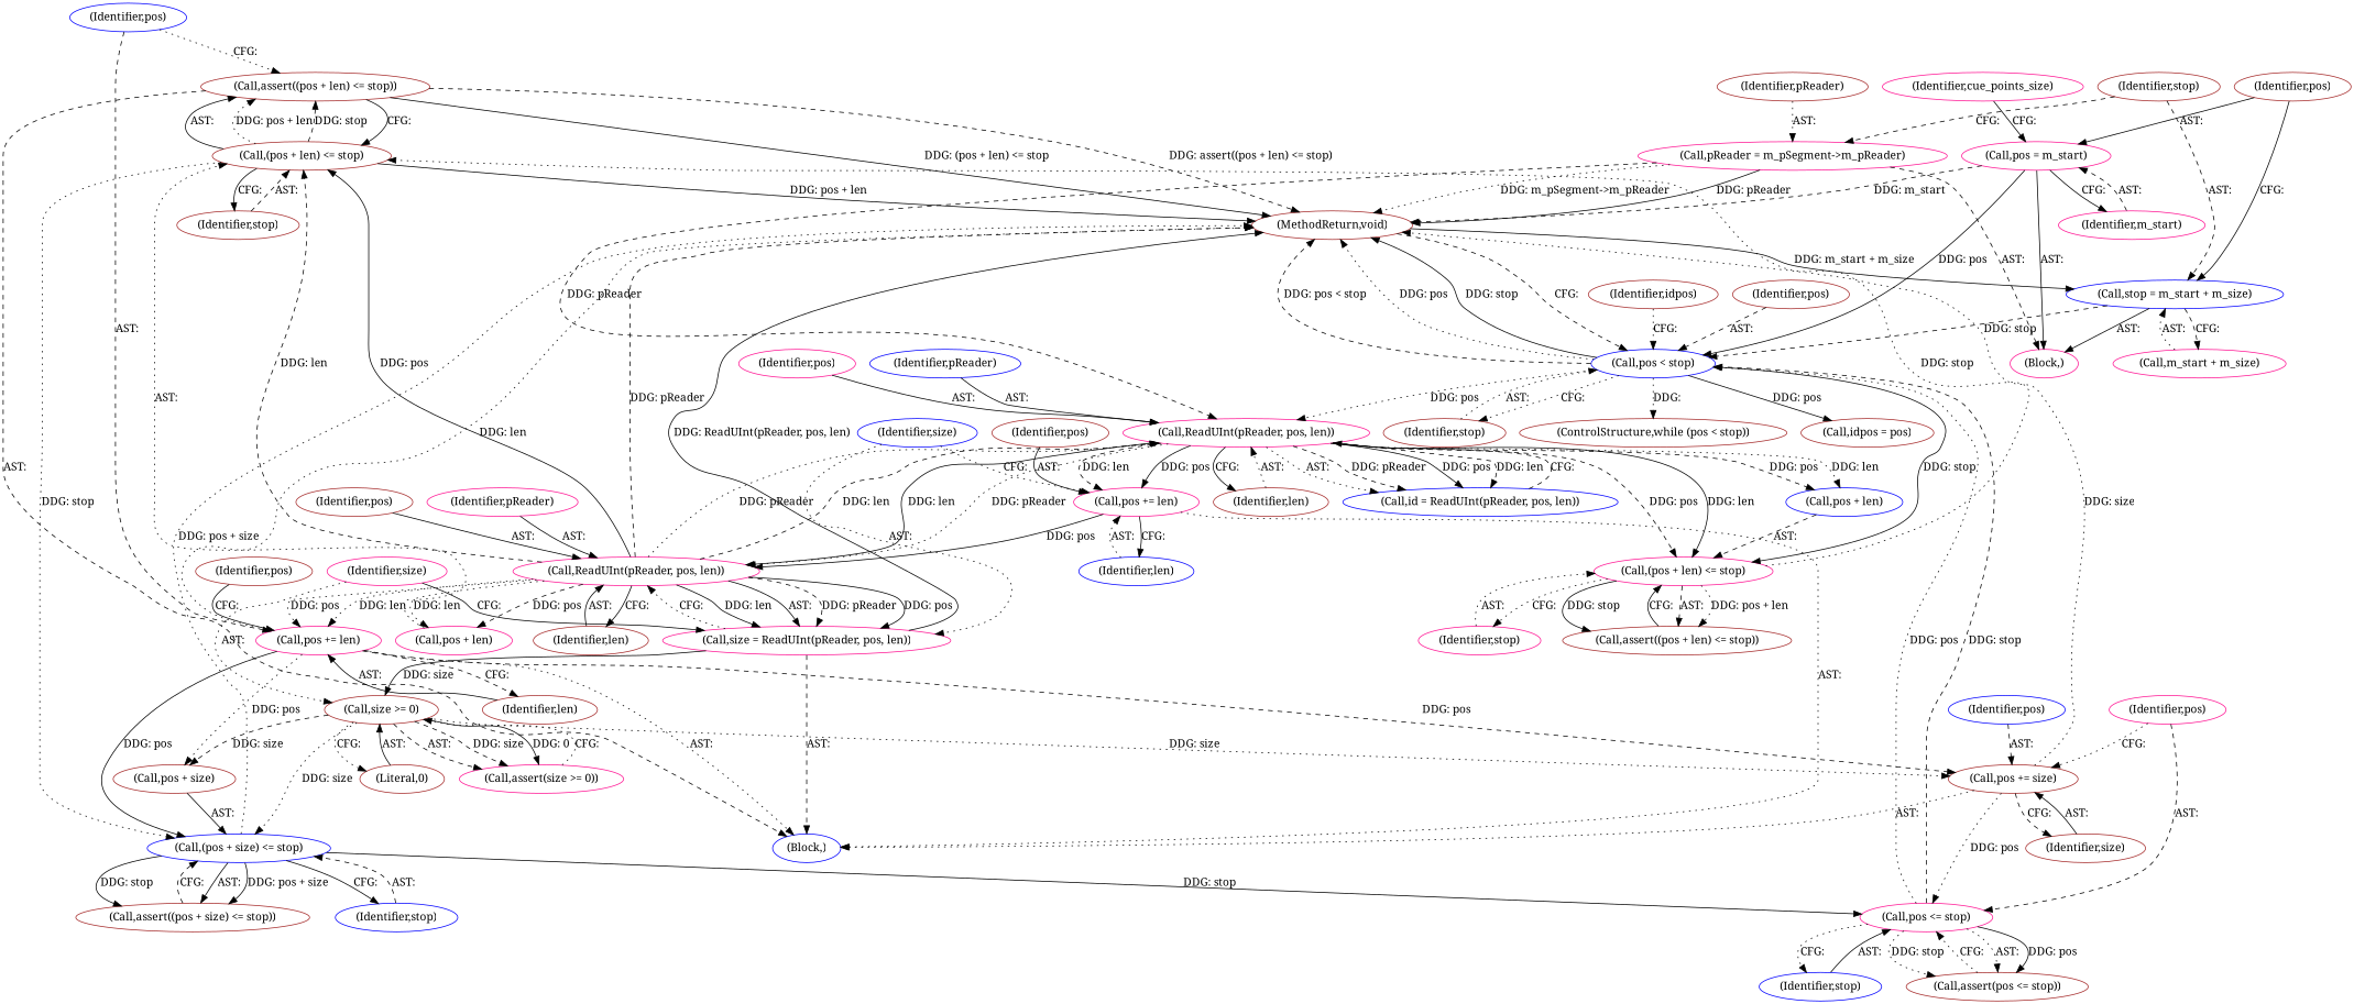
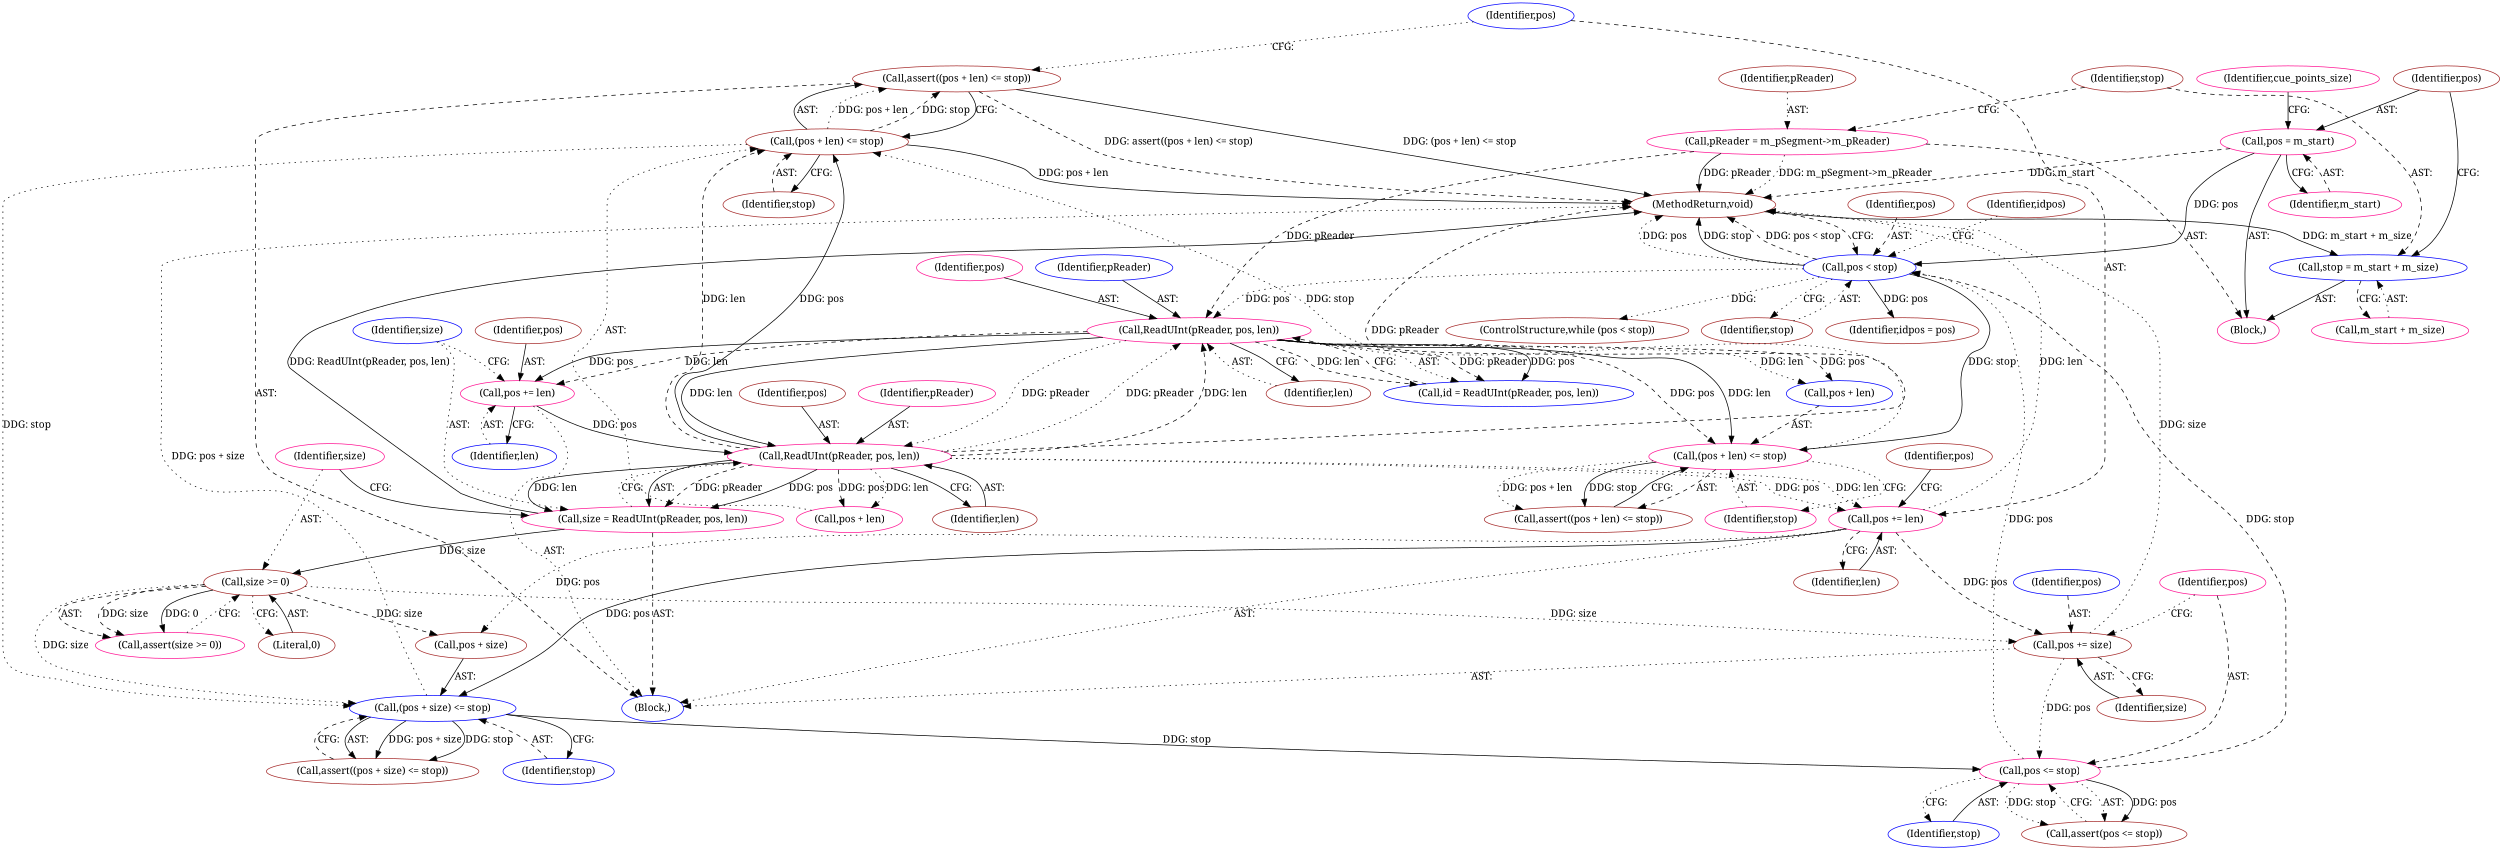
  digraph {
    fontname="Noto Serif"
    node [color=brown fontname="Noto Serif"]
    edge [fontname="Noto Serif" style=solid]
    n1 [label="(Call,assert((pos + len) <= stop))"]
    n2 [label="(Call,(pos + len) <= stop)"]
    n3 [color=blue label="(Block,)"]
    n4 [label="(MethodReturn,void)"]
    n5 [color=blue label="(Call,(pos + size) <= stop)"]
    n6 [label="(Identifier,stop)"]
    n7 [color=blue label="(Call,pos < stop)"]
    n8 [color=blue label="(Call,stop = m_start + m_size)"]
    n9 [color=deeppink label="(Call,pos <= stop)"]
    n10 [label="(Call,assert((pos + size) <= stop))"]
    n11 [color=blue label="(Identifier,stop)"]
    n12 [color=deeppink label="(Call,ReadUInt(pReader, pos, len))"]
    n13 [color=deeppink label="(Call,ReadUInt(pReader, pos, len))"]
    n14 [color=deeppink label="(Call,size = ReadUInt(pReader, pos, len))"]
    n15 [color=deeppink label="(Call,pos += len)"]
    n16 [color=deeppink label="(Call,pos + len)"]
    n17 [label="(Identifier,len)"]
    n18 [color=deeppink label="(Call,pos += len)"]
    n19 [color=deeppink label="(Call,(pos + len) <= stop)"]
    n20 [color=blue label="(Call,pos + len)"]
    n21 [label="(Identifier,len)"]
    n22 [color=blue label="(Call,id = ReadUInt(pReader, pos, len))"]
    n23 [label="(Call,size >= 0)"]
    n24 [label="(Call,pos += size)"]
    n25 [label="(Call,pos + size)"]
    n26 [label="(Identifier,len)"]
    n27 [color=blue label="(Identifier,len)"]
    n28 [label="(Call,assert((pos + len) <= stop))"]
    n29 [color=deeppink label="(Identifier,stop)"]
    n30 [color=deeppink label="(Call,pReader = m_pSegment->m_pReader)"]
    n31 [color=deeppink label="(Block,)"]
    n32 [label="(Identifier,stop)"]
    n33 [label="(ControlStructure,while (pos < stop))"]
-   n34 [label="(Call,idpos = pos)"]
+   n34 [label="(Identifier,idpos = pos)"]
    n35 [color=blue label="(Identifier,stop)"]
    n36 [label="(Call,assert(pos <= stop))"]
    n37 [label="(Identifier,size)"]
    n38 [label="(Literal,0)"]
    n39 [color=deeppink label="(Call,assert(size >= 0))"]
    n40 [color=deeppink label="(Call,pos = m_start)"]
    n41 [color=deeppink label="(Identifier,m_start)"]
    n42 [color=deeppink label="(Call,m_start + m_size)"]
    n43 [color=blue label="(Identifier,pos)"]
    n44 [color=blue label="(Identifier,pReader)"]
    n45 [label="(Identifier,pos)"]
    n46 [color=blue label="(Identifier,pos)"]
    n47 [color=deeppink label="(Identifier,pReader)"]
    n48 [color=blue label="(Identifier,size)"]
    n49 [label="(Identifier,pos)"]
    n50 [color=deeppink label="(Identifier,size)"]
    n51 [color=deeppink label="(Identifier,cue_points_size)"]
    n52 [color=deeppink label="(Identifier,pos)"]
    n53 [label="(Identifier,pReader)"]
    n54 [label="(Identifier,idpos)"]
    n55 [label="(Identifier,pos)"]
    n56 [color=deeppink label="(Identifier,pos)"]
    n57 [label="(Identifier,pos)"]
    n58 [label="(Identifier,stop)"]
    n59 [label="(Identifier,pos)"]
    n1 -> n2 [label="CFG: "]
    n1 -> n3 [label="AST: " style=dashed]
    n1 -> n4 [label="DDG: (pos + len) <= stop"]
    n1 -> n4 [label="DDG: assert((pos + len) <= stop)" style=dashed]
    n2 -> n1 [label="AST: "]
    n2 -> n1 [label="DDG: pos + len" style=dotted]
    n2 -> n1 [label="DDG: stop" style=dashed]
    n2 -> n4 [label="DDG: pos + len"]
    n2 -> n5 [label="DDG: stop" style=dotted]
    n2 -> n6 [label="CFG: "]
    n4 -> n7 [label="CFG: " style=dashed]
    n4 -> n8 [label="DDG: m_start + m_size"]
    n5 -> n4 [label="DDG: pos + size" style=dotted]
    n5 -> n9 [label="DDG: stop"]
    n5 -> n10 [label="AST: "]
    n5 -> n10 [label="DDG: pos + size"]
    n5 -> n10 [label="DDG: stop"]
    n5 -> n11 [label="CFG: "]
    n6 -> n2 [label="AST: " style=dashed]
    n7 -> n4 [label="DDG: pos" style=dotted]
    n7 -> n4 [label="DDG: stop"]
    n7 -> n4 [label="DDG: pos < stop" style=dashed]
    n7 -> n13 [label="DDG: pos" style=dotted]
    n7 -> n19 [label="DDG: stop"]
    n7 -> n32 [label="CFG: " style=dotted]
    n7 -> n33 [label="DDG: " style=dotted]
    n7 -> n34 [label="DDG: pos"]
-   n8 -> n7 [label="DDG: stop" style=dashed]
    n8 -> n31 [label="AST: "]
    n8 -> n42 [label="CFG: " style=dashed]
    n9 -> n7 [label="DDG: pos" style=dotted]
    n9 -> n7 [label="DDG: stop" style=dashed]
    n9 -> n35 [label="CFG: " style=dotted]
    n9 -> n36 [label="AST: " style=dotted]
    n9 -> n36 [label="DDG: pos"]
    n9 -> n36 [label="DDG: stop" style=dotted]
    n10 -> n5 [label="CFG: " style=dashed]
    n11 -> n5 [label="AST: " style=dashed]
    n12 -> n2 [label="DDG: pos"]
    n12 -> n2 [label="DDG: len" style=dashed]
    n12 -> n4 [label="DDG: pReader" style=dashed]
    n12 -> n13 [label="DDG: pReader" style=dotted]
    n12 -> n13 [label="DDG: len" style=dashed]
    n12 -> n14 [label="AST: "]
    n12 -> n14 [label="DDG: pReader" style=dashed]
    n12 -> n14 [label="DDG: pos"]
    n12 -> n14 [label="DDG: len"]
    n12 -> n15 [label="DDG: len" style=dotted]
    n12 -> n15 [label="DDG: pos" style=dotted]
    n12 -> n16 [label="DDG: pos" style=dashed]
    n12 -> n16 [label="DDG: len" style=dotted]
    n12 -> n17 [label="CFG: "]
    n13 -> n12 [label="DDG: pReader" style=dotted]
    n13 -> n12 [label="DDG: len"]
    n13 -> n18 [label="DDG: len" style=dashed]
    n13 -> n18 [label="DDG: pos"]
    n13 -> n19 [label="DDG: pos" style=dashed]
    n13 -> n19 [label="DDG: len"]
    n13 -> n20 [label="DDG: pos" style=dashed]
    n13 -> n20 [label="DDG: len" style=dotted]
    n13 -> n21 [label="CFG: "]
    n13 -> n22 [label="AST: " style=dotted]
    n13 -> n22 [label="DDG: pReader" style=dashed]
    n13 -> n22 [label="DDG: pos"]
    n13 -> n22 [label="DDG: len" style=dashed]
    n14 -> n3 [label="AST: " style=dashed]
    n14 -> n4 [label="DDG: ReadUInt(pReader, pos, len)"]
    n14 -> n12 [label="CFG: " style=dotted]
    n14 -> n23 [label="DDG: size"]
    n15 -> n3 [label="AST: " style=dotted]
    n15 -> n4 [label="DDG: len" style=dotted]
    n15 -> n5 [label="DDG: pos"]
    n15 -> n24 [label="DDG: pos" style=dashed]
    n15 -> n25 [label="DDG: pos" style=dotted]
    n15 -> n26 [label="CFG: " style=dashed]
    n16 -> n2 [label="AST: " style=dotted]
    n17 -> n12 [label="AST: "]
    n18 -> n3 [label="AST: " style=dotted]
    n18 -> n12 [label="DDG: pos"]
    n18 -> n27 [label="CFG: "]
    n19 -> n2 [label="DDG: stop" style=dotted]
    n19 -> n28 [label="AST: " style=dashed]
    n19 -> n28 [label="DDG: pos + len" style=dotted]
    n19 -> n28 [label="DDG: stop"]
    n19 -> n29 [label="CFG: " style=dotted]
    n20 -> n19 [label="AST: " style=dashed]
    n21 -> n13 [label="AST: " style=dotted]
    n22 -> n13 [label="CFG: " style=dashed]
    n23 -> n5 [label="DDG: size" style=dotted]
    n23 -> n24 [label="DDG: size" style=dotted]
    n23 -> n25 [label="DDG: size" style=dashed]
    n23 -> n38 [label="CFG: " style=dotted]
    n23 -> n39 [label="AST: " style=dashed]
    n23 -> n39 [label="DDG: size" style=dashed]
    n23 -> n39 [label="DDG: 0"]
    n24 -> n3 [label="AST: " style=dotted]
    n24 -> n4 [label="DDG: size" style=dotted]
    n24 -> n9 [label="DDG: pos" style=dotted]
    n24 -> n37 [label="CFG: " style=dashed]
    n25 -> n5 [label="AST: "]
    n26 -> n15 [label="AST: "]
    n27 -> n18 [label="AST: " style=dotted]
    n28 -> n19 [label="CFG: "]
    n29 -> n19 [label="AST: " style=dotted]
    n30 -> n4 [label="DDG: pReader"]
    n30 -> n4 [label="DDG: m_pSegment->m_pReader" style=dotted]
    n30 -> n13 [label="DDG: pReader" style=dashed]
    n30 -> n31 [label="AST: " style=dashed]
    n32 -> n7 [label="AST: " style=dotted]
    n35 -> n9 [label="AST: "]
    n36 -> n9 [label="CFG: " style=dotted]
    n37 -> n24 [label="AST: "]
    n38 -> n23 [label="AST: "]
    n39 -> n23 [label="CFG: " style=dotted]
    n40 -> n4 [label="DDG: m_start" style=dashed]
    n40 -> n7 [label="DDG: pos"]
    n40 -> n31 [label="AST: "]
    n40 -> n41 [label="CFG: "]
    n41 -> n40 [label="AST: " style=dashed]
    n42 -> n8 [label="AST: " style=dotted]
    n43 -> n1 [label="CFG: " style=dotted]
    n43 -> n15 [label="AST: " style=dashed]
    n44 -> n13 [label="AST: "]
    n45 -> n12 [label="AST: "]
    n46 -> n24 [label="AST: " style=dashed]
    n47 -> n12 [label="AST: "]
    n48 -> n14 [label="AST: " style=dotted]
    n48 -> n18 [label="CFG: " style=dotted]
    n49 -> n8 [label="CFG: "]
    n49 -> n40 [label="AST: "]
    n50 -> n14 [label="CFG: "]
    n50 -> n23 [label="AST: " style=dotted]
    n51 -> n40 [label="CFG: "]
    n52 -> n9 [label="AST: " style=dashed]
    n52 -> n24 [label="CFG: " style=dotted]
    n53 -> n30 [label="AST: " style=dotted]
    n54 -> n7 [label="CFG: " style=dotted]
    n55 -> n7 [label="AST: " style=dashed]
    n56 -> n13 [label="AST: "]
    n57 -> n18 [label="AST: "]
    n58 -> n8 [label="AST: " style=dashed]
    n58 -> n30 [label="CFG: " style=dashed]
    n59 -> n15 [label="CFG: "]
  }
